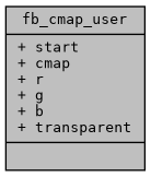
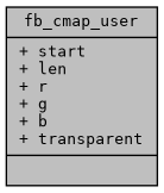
  digraph {
    fontname="DejaVu Sans Mono"
-   n1 [color=black fillcolor=grey75 fontcolor=black fontname="DejaVu Sans Mono" fontsize=10 height=0.2 label="{fb_cmap_user\n|+ start\l+ cmap\l+ r\l+ g\l+ b\l+ transparent\l|}" shape=record style=filled width=0.4]
+   n1 [color=black fillcolor=grey75 fontcolor=black fontname="DejaVu Sans Mono" fontsize=10 height=0.2 label="{fb_cmap_user\n|+ start\l+ len\l+ r\l+ g\l+ b\l+ transparent\l|}" shape=record style=filled width=0.4]
  }
